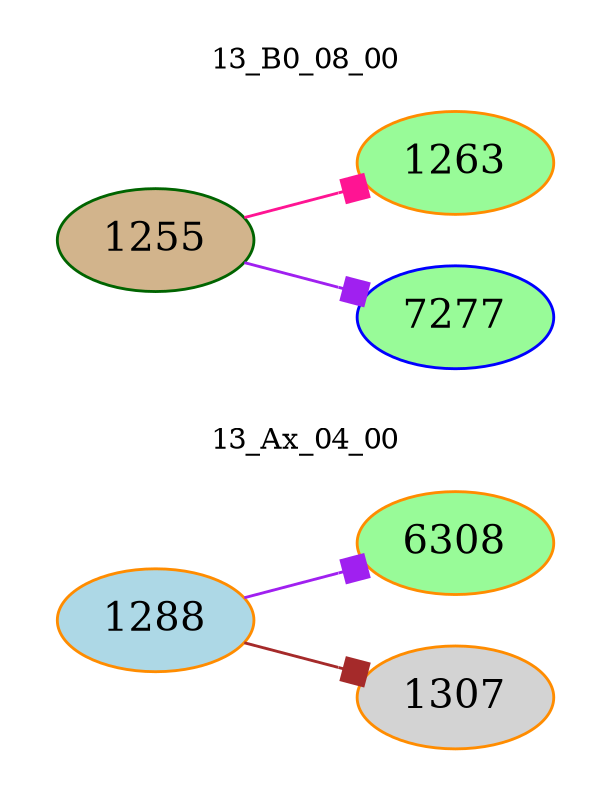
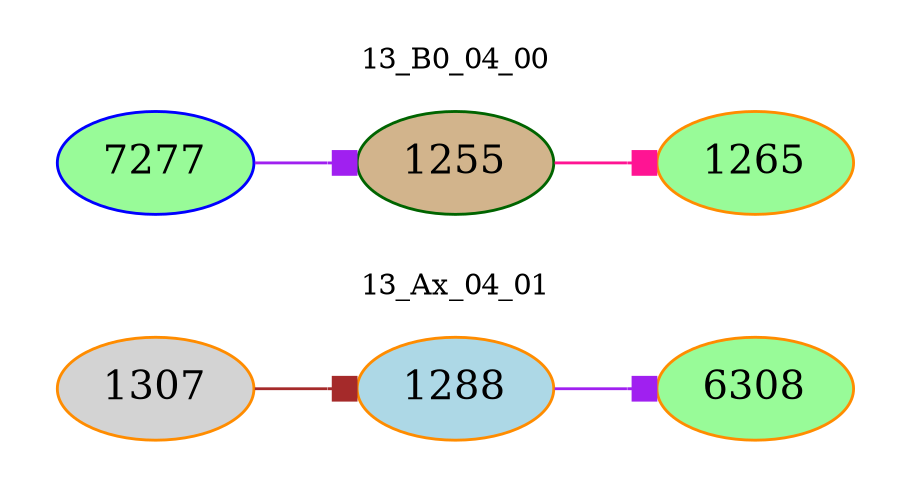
  digraph {
    rankdir=LR
    node [color=darkorange fillcolor=palegreen style=filled]
    edge [arrowhead=box color=purple]
    n1 [fillcolor=lightblue label=1288]
    n2 [fillcolor=lightgrey label=1307]
    n3 [label=6308]
    n4 [color=darkgreen fillcolor=tan label=1255]
    n5 [color=blue label=7277]
-   n6 [label=1263]
+   n6 [label=1265]
    subgraph cluster_1 {
      color=white
      fontsize=10
-     label="13_Ax_04_00"
+     label="13_Ax_04_01"
      n1
      n2
      n3
    }
    subgraph cluster_2 {
      color=white
      fontsize=10
-     label="13_B0_08_00"
+     label="13_B0_04_00"
      n4
      n5
      n6
    }
-   n1 -> n2 [color=brown]
+   n2 -> n1 [color=brown]
    n1 -> n3
-   n4 -> n5
+   n5 -> n4
    n4 -> n6 [color=deeppink]
  }
